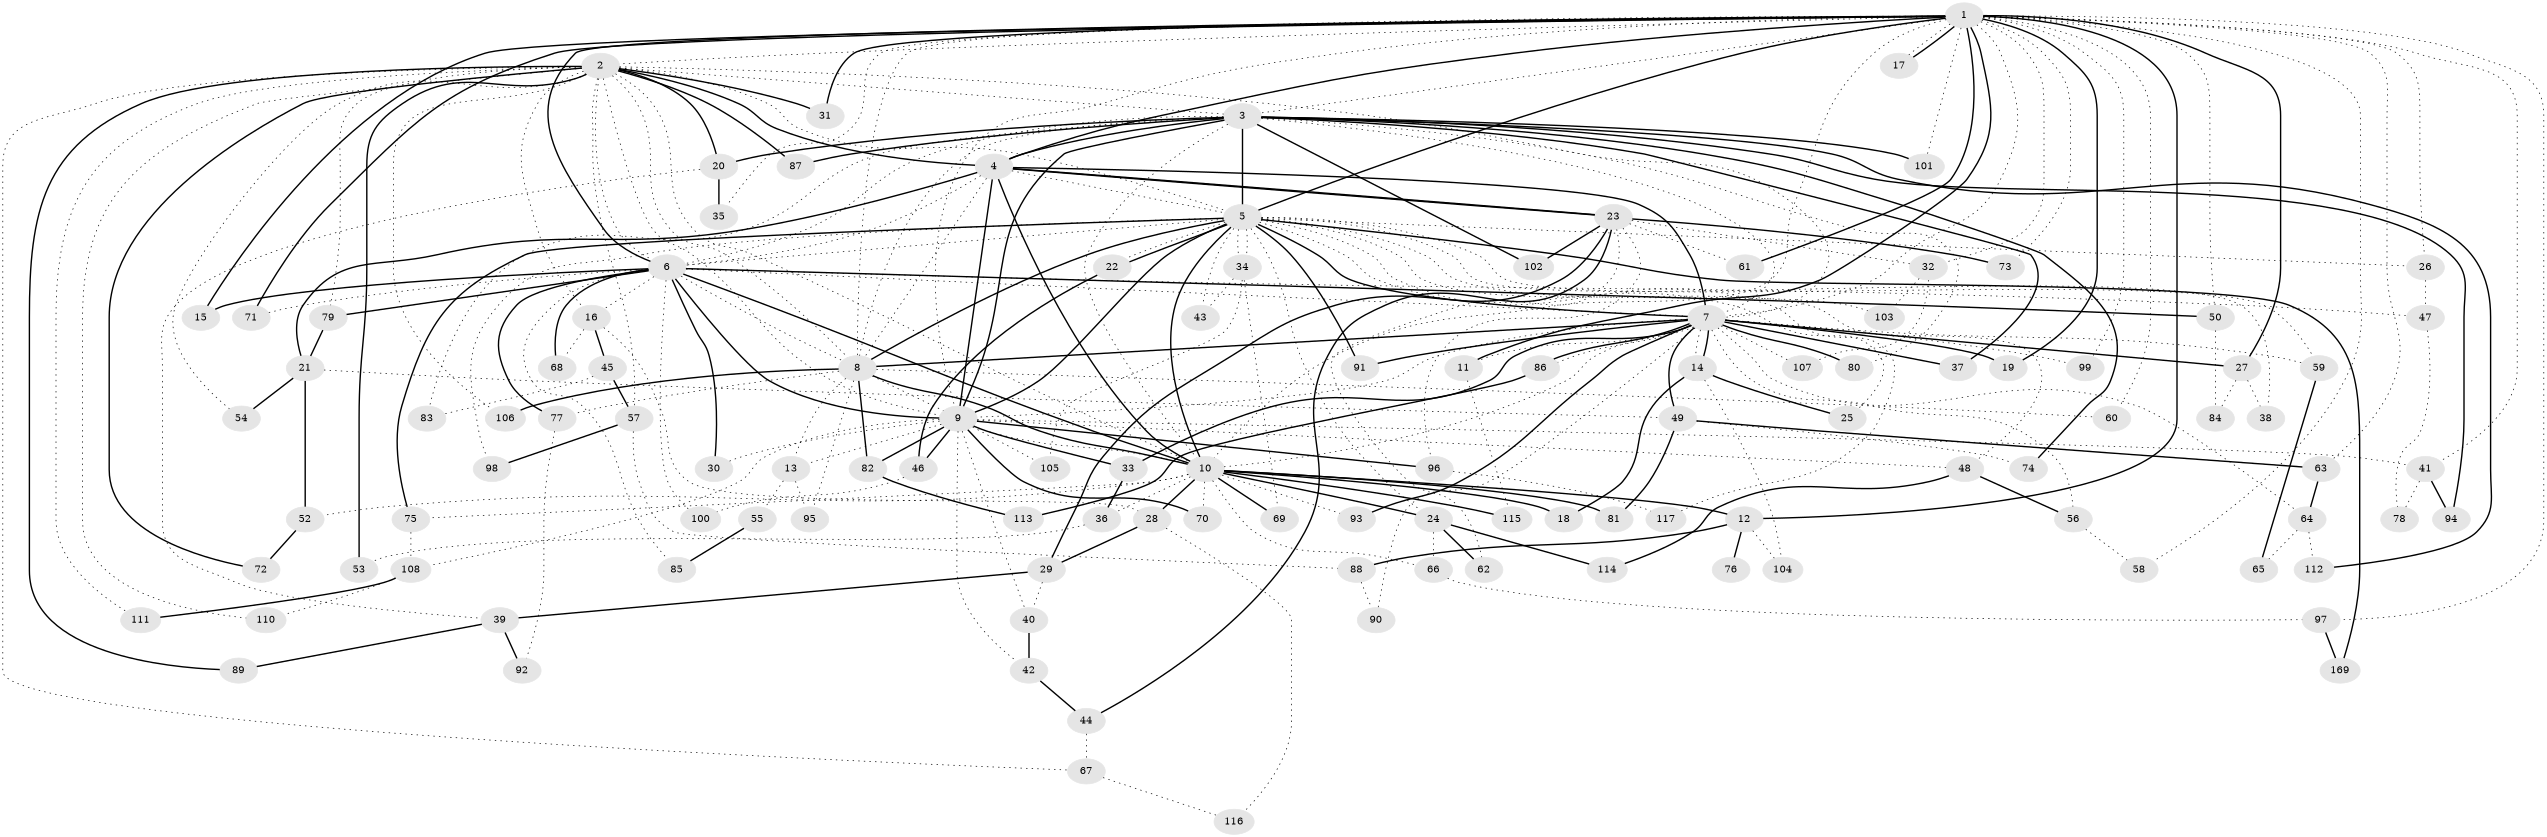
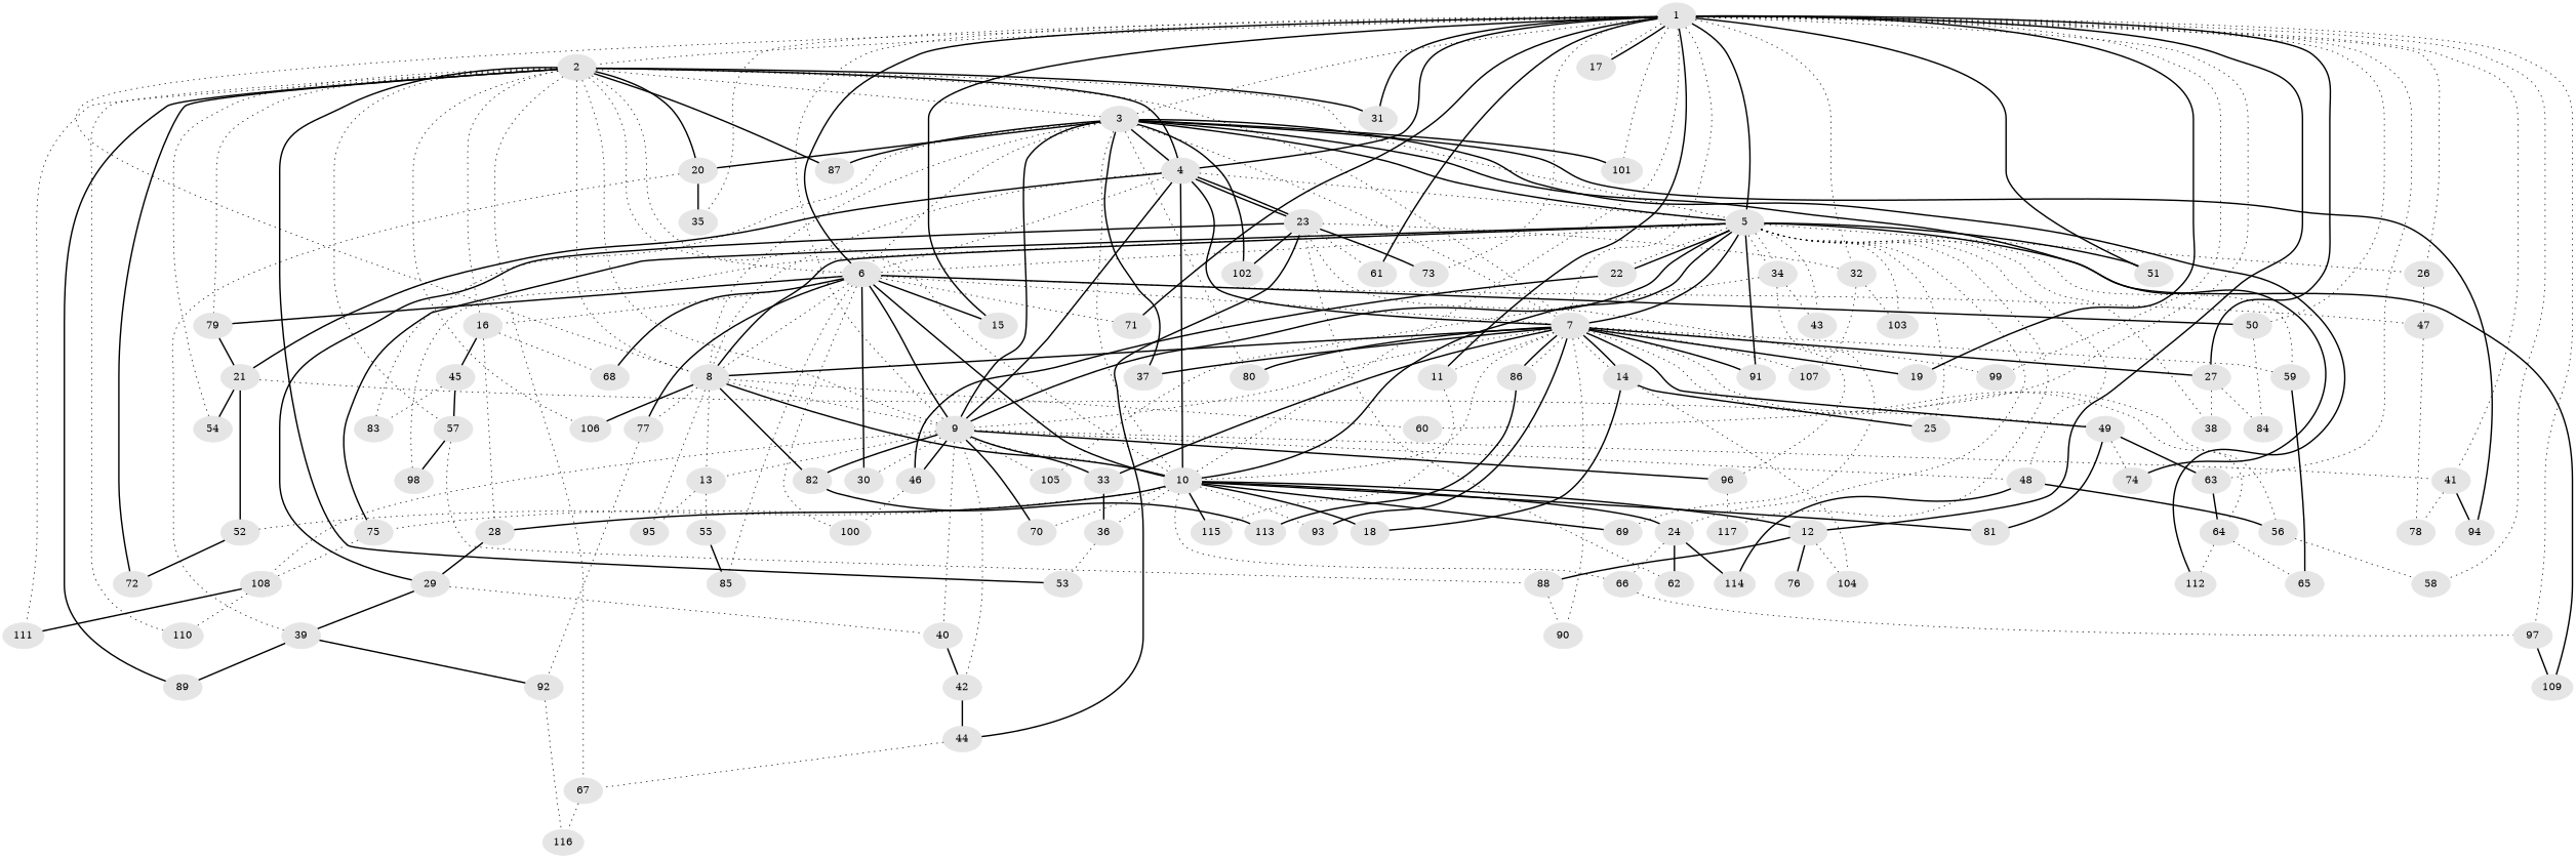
  graph {
    node [color=gray90 style=filled]
    edge [style=dotted]
    1
    2
    3
    4
    5
    6
    7
    8
    9
    10
    11
    12
    15
    17
    19
    26
    27
    31
    32
    35
    41
    50
+   51
    58
    60
    61
    63
    71
    73
    97
    99
    101
    16
    20
    53
    54
    57
    67
    72
    79
    87
    89
    106
    110
    111
    37
    74
    80
    83
    94
    102
    112
    21
    23
    22
    24
    25
    34
    38
    43
    48
    59
    75
    91
    98
    103
-   109 [label=169]
+   109
    117
    30
    47
    68
    77
    85
    100
    14
    33
    49
    56
    64
    86
    90
    93
    107
    13
    82
    95
    40
    42
    46
    70
    96
    105
    108
    18
    28
    36
    52
    66
    69
    81
    115
    76
    88
    104
    84
    78
    45
    39
    116
    29
    44
    62
    114
    65
    92
    113
    55
    1 -- 2
    1 -- 3
    1 -- 4 [style=bold]
    1 -- 5 [style=bold]
    1 -- 6 [style=bold]
    1 -- 7
    1 -- 8
    1 -- 9
    1 -- 10
    1 -- 11 [style=bold]
    1 -- 12 [style=bold]
    1 -- 15 [style=bold]
    1 -- 17
    1 -- 17 [style=bold]
    1 -- 19 [style=bold]
    1 -- 26
    1 -- 27 [style=bold]
    1 -- 31 [style=bold]
    1 -- 32
    1 -- 35
    1 -- 41
    1 -- 50
+   1 -- 51 [style=bold]
    1 -- 58
    1 -- 60
    1 -- 61 [style=bold]
    1 -- 63
    1 -- 71 [style=bold]
    1 -- 73
    1 -- 97
    1 -- 99
    1 -- 101
    2 -- 3
    2 -- 4 [style=bold]
    2 -- 5
    2 -- 6
    2 -- 7
    2 -- 8
    2 -- 9
    2 -- 10
    2 -- 31 [style=bold]
    2 -- 16
    2 -- 20 [style=bold]
    2 -- 53 [style=bold]
    2 -- 54
    2 -- 57
    2 -- 67
    2 -- 72 [style=bold]
    2 -- 79
    2 -- 87 [style=bold]
    2 -- 89 [style=bold]
    2 -- 106
    2 -- 110
    2 -- 111
    3 -- 4 [style=bold]
    3 -- 5 [style=bold]
    3 -- 6
    3 -- 7
    3 -- 8
    3 -- 9 [style=bold]
    3 -- 10
    3 -- 101 [style=bold]
    3 -- 20 [style=bold]
    3 -- 87 [style=bold]
    3 -- 37 [style=bold]
    3 -- 74 [style=bold]
    3 -- 80
    3 -- 83
    3 -- 94 [style=bold]
    3 -- 102 [style=bold]
    3 -- 112 [style=bold]
    4 -- 5
    4 -- 6
    4 -- 7 [style=bold]
    4 -- 8
    4 -- 9 [style=bold]
    4 -- 10 [style=bold]
    4 -- 21 [style=bold]
    4 -- 23 [style=bold]
    4 -- 23 [style=bold]
    5 -- 6
    5 -- 7 [style=bold]
    5 -- 8 [style=bold]
    5 -- 9 [style=bold]
    5 -- 10 [style=bold]
    5 -- 26
+   5 -- 51 [style=bold]
    5 -- 22
    5 -- 22 [style=bold]
    5 -- 24
    5 -- 25
    5 -- 34
    5 -- 34
    5 -- 38
    5 -- 43
    5 -- 48
    5 -- 59
    5 -- 75 [style=bold]
    5 -- 91 [style=bold]
    5 -- 98
    5 -- 103
    5 -- 109 [style=bold]
    5 -- 117
    6 -- 7
    6 -- 8
    6 -- 9 [style=bold]
    6 -- 10 [style=bold]
    6 -- 15 [style=bold]
    6 -- 50 [style=bold]
    6 -- 71
    6 -- 16
    6 -- 79 [style=bold]
    6 -- 30 [style=bold]
    6 -- 47
    6 -- 68 [style=bold]
    6 -- 77 [style=bold]
    6 -- 85
    6 -- 100
    7 -- 8 [style=bold]
    7 -- 9
    7 -- 10
    7 -- 11
    7 -- 19 [style=bold]
    7 -- 27 [style=bold]
    7 -- 99
    7 -- 37 [style=bold]
    7 -- 80 [style=bold]
    7 -- 59
    7 -- 91 [style=bold]
    7 -- 14
    7 -- 14 [style=bold]
    7 -- 33 [style=bold]
    7 -- 49 [style=bold]
    7 -- 56
    7 -- 64
    7 -- 86 [style=bold]
    7 -- 86
    7 -- 90
    7 -- 93 [style=bold]
    7 -- 107
    8 -- 9
    8 -- 10 [style=bold]
    8 -- 60
    8 -- 106 [style=bold]
    8 -- 77
    8 -- 13
    8 -- 82 [style=bold]
    8 -- 95
    9 -- 10
    9 -- 41
    9 -- 48
    9 -- 30
    9 -- 33 [style=bold]
    9 -- 13
    9 -- 82 [style=bold]
    9 -- 40
    9 -- 42
    9 -- 46 [style=bold]
    9 -- 70 [style=bold]
    9 -- 96 [style=bold]
    9 -- 105
    9 -- 108
    10 -- 12 [style=bold]
    10 -- 24 [style=bold]
    10 -- 75
    10 -- 93
    10 -- 70
    10 -- 18 [style=bold]
    10 -- 28 [style=bold]
    10 -- 36
    10 -- 52
    10 -- 66
    10 -- 69 [style=bold]
    10 -- 81 [style=bold]
    10 -- 115 [style=bold]
    11 -- 115
    12 -- 76 [style=bold]
    12 -- 88 [style=bold]
    12 -- 104
    26 -- 47
    27 -- 38
    27 -- 84
    32 -- 103
    32 -- 107
    41 -- 94 [style=bold]
    41 -- 78
    50 -- 84
    63 -- 64 [style=bold]
    97 -- 109 [style=bold]
    16 -- 68
    16 -- 28
    16 -- 45 [style=bold]
    20 -- 35 [style=bold]
    20 -- 39
    57 -- 98 [style=bold]
    57 -- 88
    67 -- 116
    79 -- 21 [style=bold]
    21 -- 54 [style=bold]
    21 -- 49
    21 -- 52 [style=bold]
    23 -- 32
    23 -- 61
    23 -- 73 [style=bold]
    23 -- 102 [style=bold]
    23 -- 96
    23 -- 29 [style=bold]
    23 -- 44 [style=bold]
    23 -- 62
    22 -- 46 [style=bold]
    24 -- 66
    24 -- 62 [style=bold]
    24 -- 114 [style=bold]
    34 -- 43
    34 -- 105
    34 -- 69
    48 -- 56 [style=bold]
    48 -- 114 [style=bold]
    59 -- 65 [style=bold]
    75 -- 108
    47 -- 78
    77 -- 92
    14 -- 25 [style=bold]
    14 -- 18 [style=bold]
    14 -- 104
    33 -- 36 [style=bold]
    49 -- 63 [style=bold]
    49 -- 74
    49 -- 81 [style=bold]
    56 -- 58
    64 -- 112
    64 -- 65
    86 -- 113 [style=bold]
    13 -- 95
    13 -- 55
    82 -- 113 [style=bold]
    40 -- 42 [style=bold]
    42 -- 44 [style=bold]
    46 -- 100
    96 -- 117
    108 -- 110
    108 -- 111 [style=bold]
    28 -- 29 [style=bold]
    36 -- 53
    52 -- 72 [style=bold]
    66 -- 97
    88 -- 90
    45 -- 57 [style=bold]
    45 -- 83
    39 -- 89 [style=bold]
    39 -- 92 [style=bold]
    29 -- 40
    29 -- 39 [style=bold]
    44 -- 67
-   28 -- 116
+   92 -- 116
    55 -- 85 [style=bold]
  }
